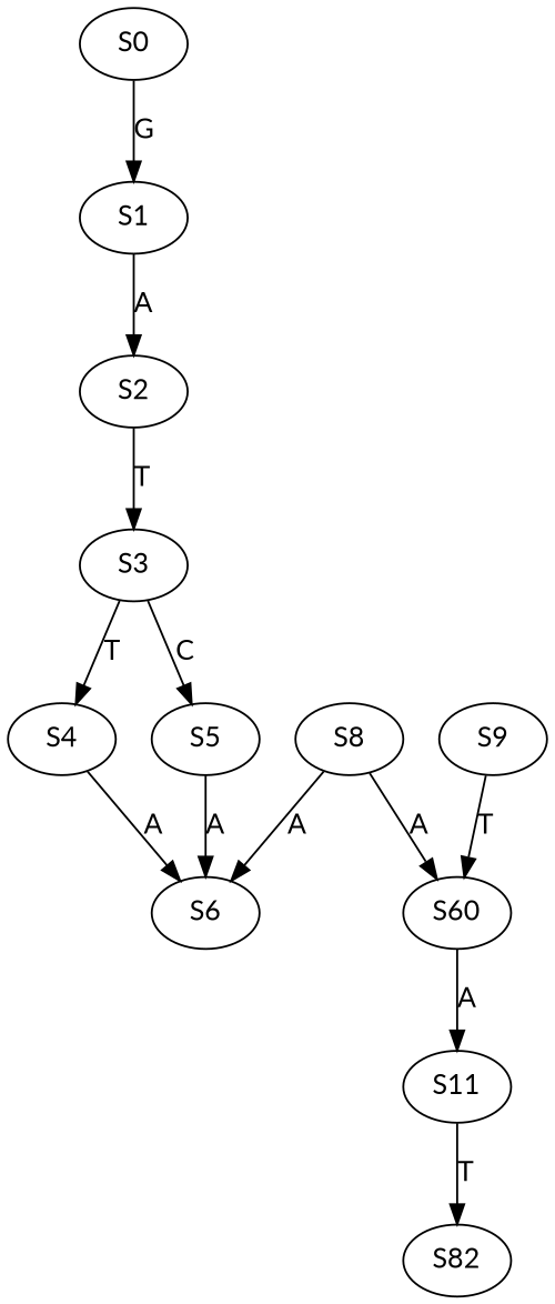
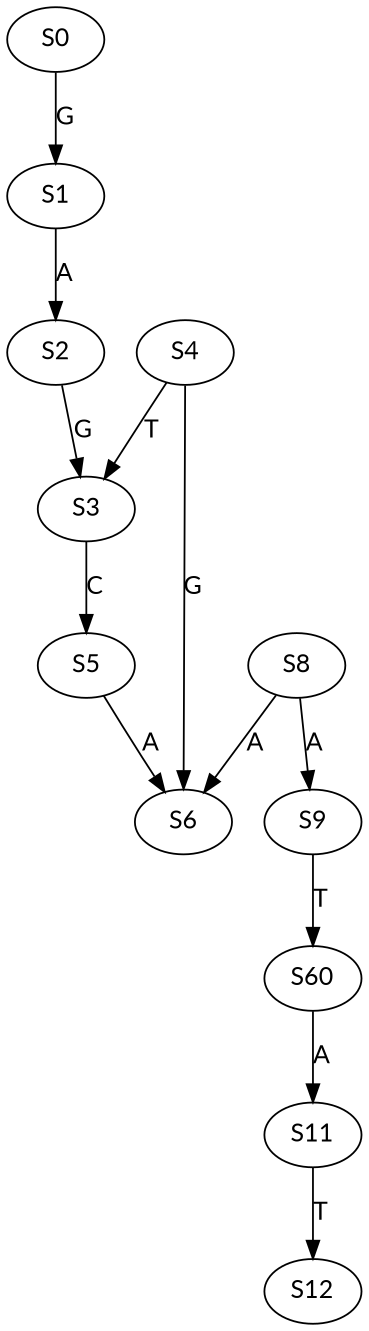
  strict digraph {
    fontname=Lato
    node [fontname=Lato]
    edge [fontname=Lato]
    S0
    S1
    S2
    S3
    S4
    S5
    S6
    S8
    S9
    n10 [label=S60]
    S11
-   S12 [label=S82]
+   S12
    S0 -> S1 [label=G]
    S1 -> S2 [label=A]
-   S2 -> S3 [label=T]
-   S3 -> S4 [label=T]
+   S2 -> S3 [label=G]
+   S4 -> S3 [label=T]
    S3 -> S5 [label=C]
-   S4 -> S6 [label=A]
+   S4 -> S6 [label=G]
    S5 -> S6 [label=A]
    S8 -> S6 [label=A]
-   S8 -> n10 [label=A]
+   S8 -> S9 [label=A]
    S9 -> n10 [label=T]
    n10 -> S11 [label=A]
    S11 -> S12 [label=T]
  }
